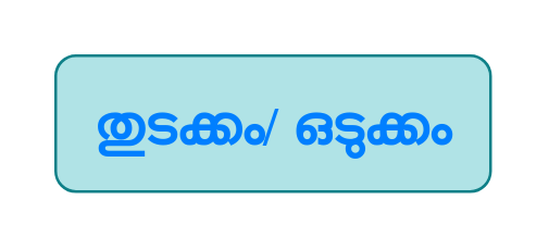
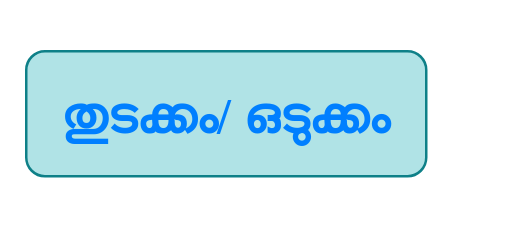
  <mxCell id="0" />
  <mxCell id="1" parent="0" />
- <mxCell id="2" value="&lt;font face=&quot;Gayathri&quot; style=&quot;font-size: 20px&quot; color=&quot;#007fff&quot;&gt;&lt;b&gt;തുടക്കം/ ഒടുക്കം&lt;/b&gt;&lt;/font&gt;" style="rounded=1;whiteSpace=wrap;html=1;fillColor=#b0e3e6;strokeColor=#0e8088;" vertex="1" parent="1"><mxGeometry x="20" y="20" width="160" height="50" as="geometry" /></mxCell>
+ <mxCell id="2" value="&lt;font face=&quot;Gayathri&quot; style=&quot;font-size: 20px&quot; color=&quot;#007fff&quot;&gt;&lt;b&gt;തുടക്കം/ ഒടുക്കം&lt;/b&gt;&lt;/font&gt;" style="rounded=1;whiteSpace=wrap;html=1;fillColor=#b0e3e6;strokeColor=#0e8088;" vertex="1" parent="1"><mxGeometry x="10" y="20" width="160" height="50" as="geometry" /></mxCell>
